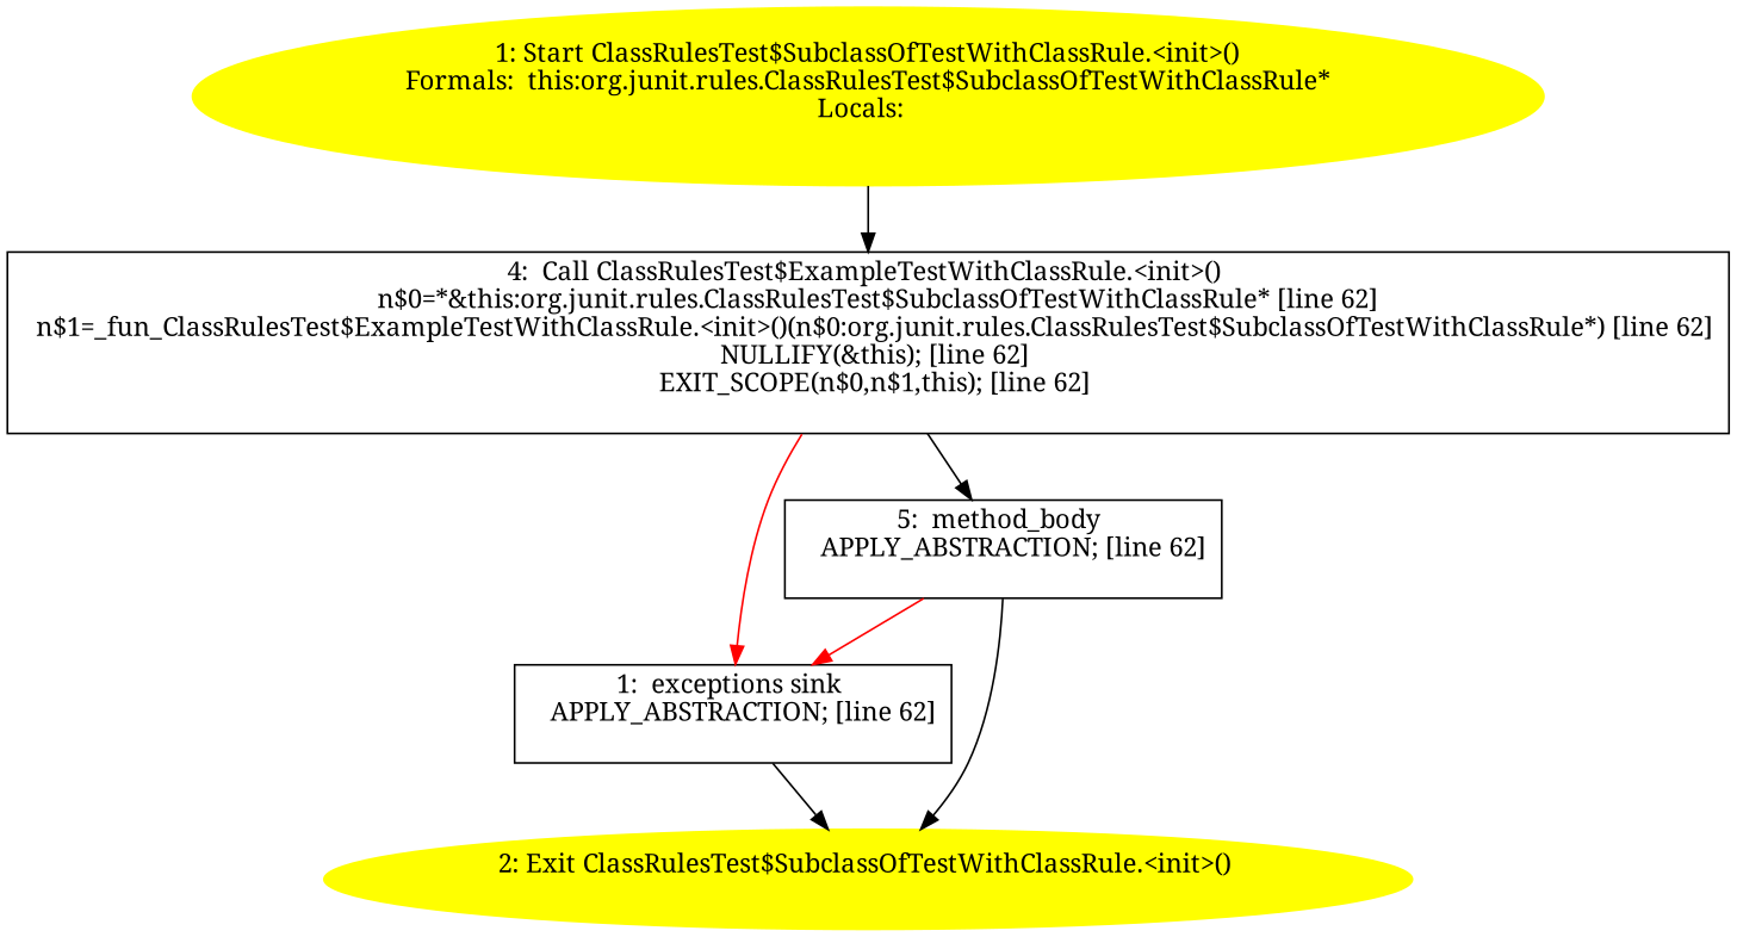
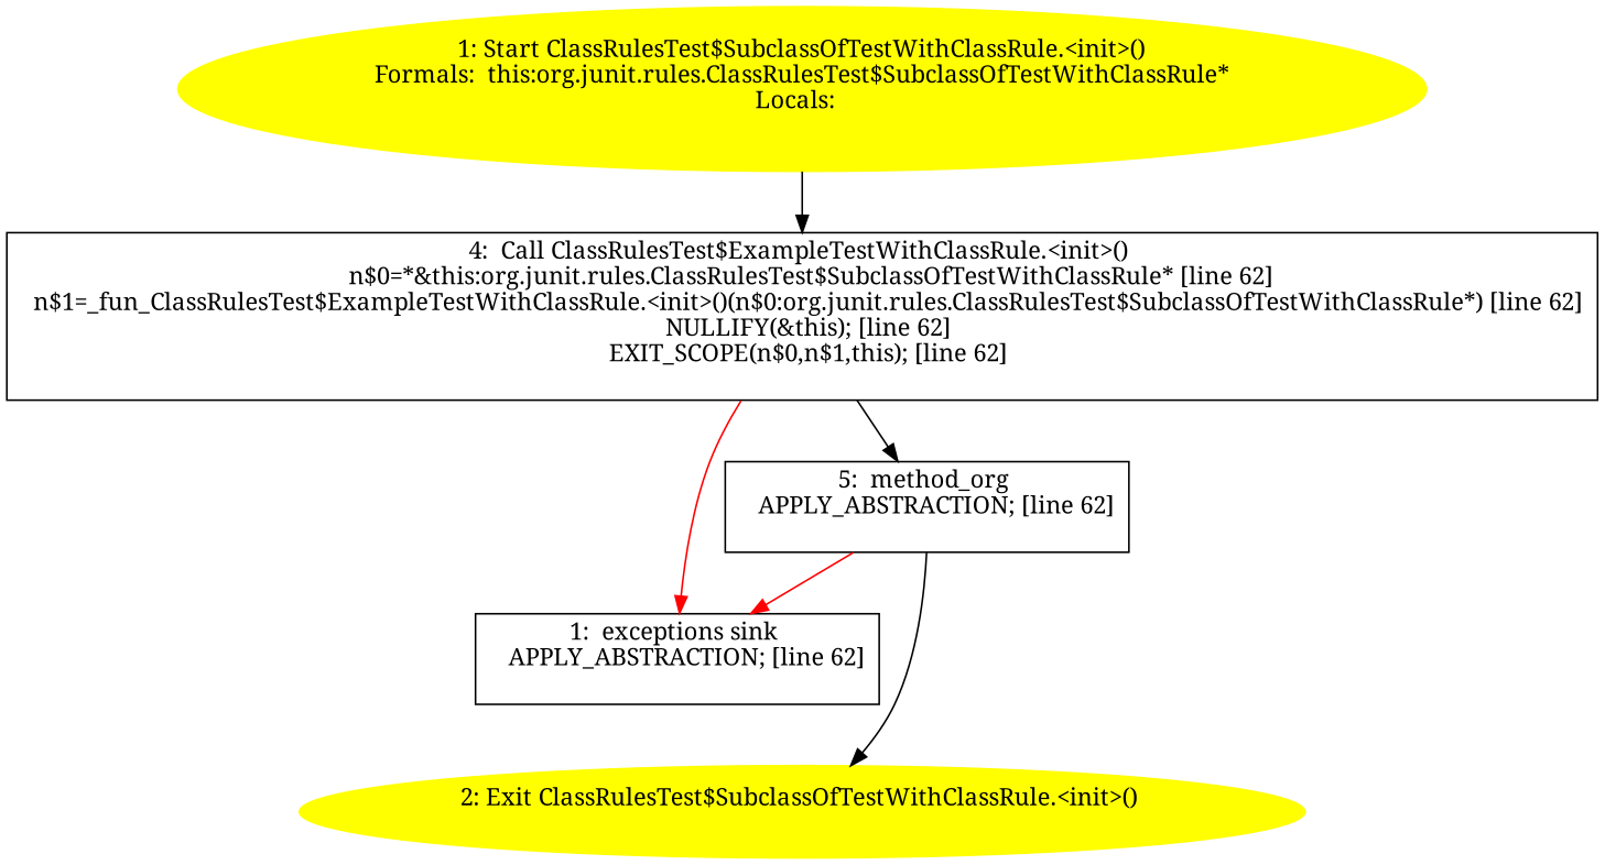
  digraph {
    fontname="Noto Serif"
    node [fontname="Noto Serif" shape=box]
    edge [fontname="Noto Serif"]
    n1 [color=yellow label="1: Start ClassRulesTest$SubclassOfTestWithClassRule.<init>()\nFormals:  this:org.junit.rules.ClassRulesTest$SubclassOfTestWithClassRule*\nLocals:  \n  " style=filled shape=""]
    n2 [label="4:  Call ClassRulesTest$ExampleTestWithClassRule.<init>() \n   n$0=*&this:org.junit.rules.ClassRulesTest$SubclassOfTestWithClassRule* [line 62]\n  n$1=_fun_ClassRulesTest$ExampleTestWithClassRule.<init>()(n$0:org.junit.rules.ClassRulesTest$SubclassOfTestWithClassRule*) [line 62]\n  NULLIFY(&this); [line 62]\n  EXIT_SCOPE(n$0,n$1,this); [line 62]\n "]
    n3 [label="1:  exceptions sink \n   APPLY_ABSTRACTION; [line 62]\n "]
-   n4 [label="5:  method_body \n   APPLY_ABSTRACTION; [line 62]\n "]
+   n4 [label="5:  method_org \n   APPLY_ABSTRACTION; [line 62]\n "]
    n5 [color=yellow label="2: Exit ClassRulesTest$SubclassOfTestWithClassRule.<init>() \n  " style=filled shape=""]
    n1 -> n2
    n2 -> n3 [color=red]
    n2 -> n4
-   n3 -> n5
    n4 -> n3 [color=red]
    n4 -> n5
  }
